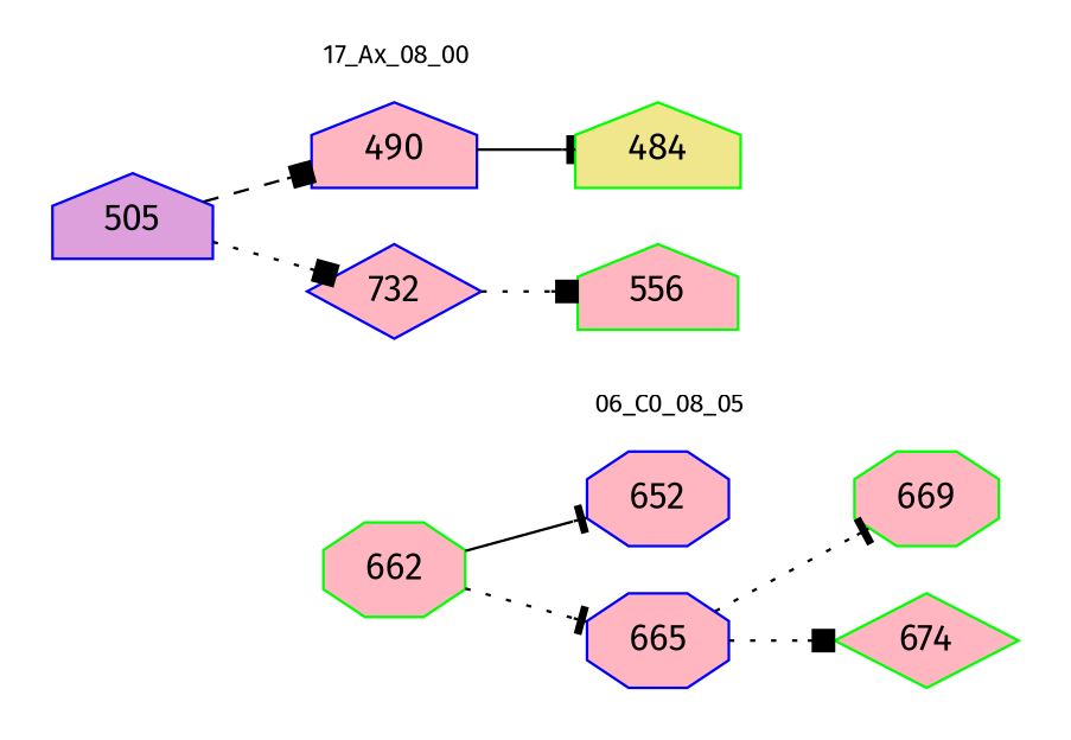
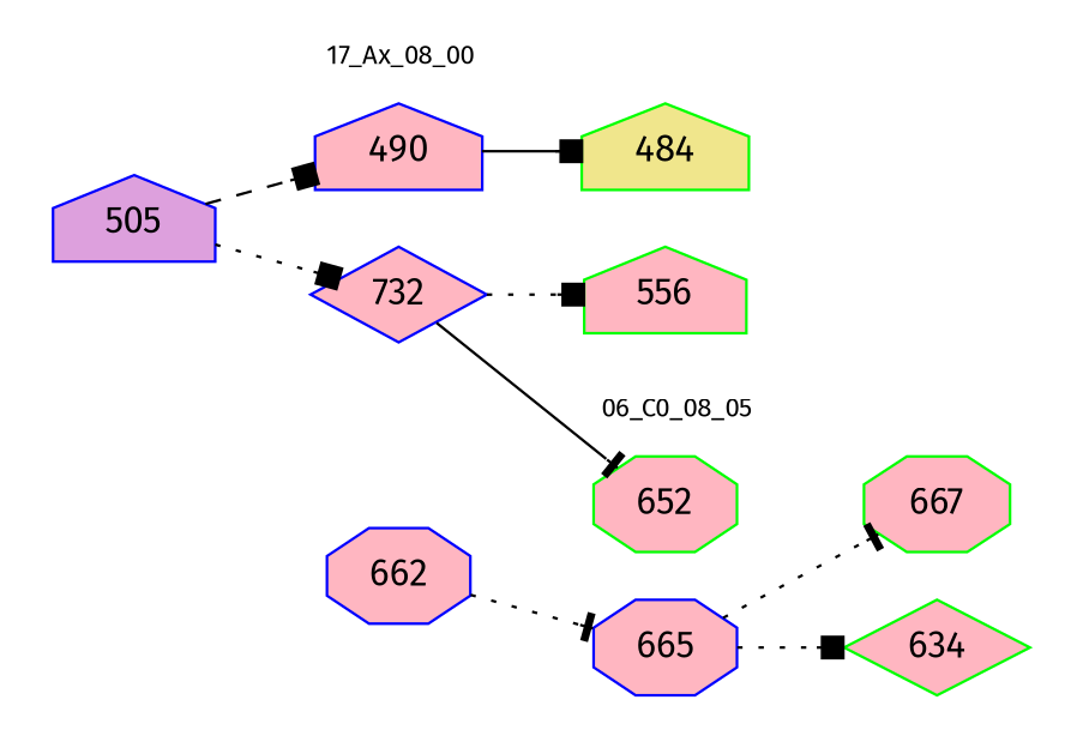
  digraph {
    fontname="Fira Sans"
    rankdir=LR
    node [color=blue fillcolor=lightpink fontname="Fira Sans" shape=house style=filled]
    edge [arrowhead=box color=black fontname="Fira Sans" style=dotted]
    n1 [fillcolor=plum label=505]
    n2 [label=490]
    n3 [label=732 shape=diamond]
    n4 [color=green fillcolor=khaki label=484]
    n5 [color=green label=556]
-   n6 [color=green label=662 shape=octagon]
-   n7 [label=652 shape=octagon]
+   n6 [label=662 shape=octagon]
+   n7 [color=green label=652 shape=octagon]
    n8 [label=665 shape=octagon]
-   n9 [color=green label=674 shape=diamond]
-   n10 [color=green label=669 shape=octagon]
+   n9 [color=green label=634 shape=diamond]
+   n10 [color=green label=667 shape=octagon]
    subgraph cluster_1 {
      color=white
      fontsize=10
      label="17_Ax_08_00"
      n1
      n2
      n3
      n4
      n5
    }
    subgraph cluster_2 {
      color=white
      fontsize=10
      label="06_C0_08_05"
      n6
      n7
      n8
      n9
      n10
    }
    n1 -> n2 [style=dashed]
    n1 -> n3
-   n2 -> n4 [arrowhead=tee style=solid]
+   n2 -> n4 [style=solid]
    n3 -> n5
-   n6 -> n7 [arrowhead=tee style=solid]
+   n3 -> n7 [arrowhead=tee style=solid]
    n6 -> n8 [arrowhead=tee]
    n8 -> n9
    n8 -> n10 [arrowhead=tee]
  }
